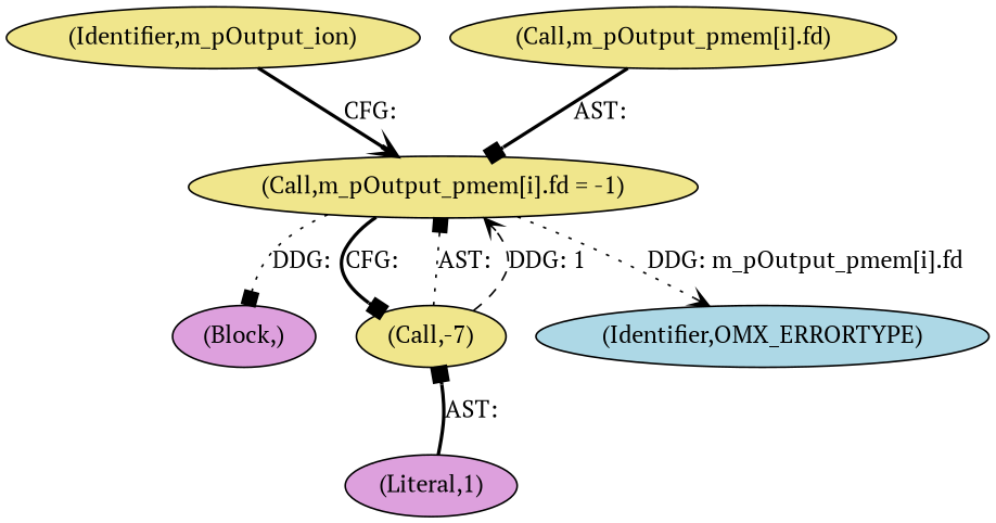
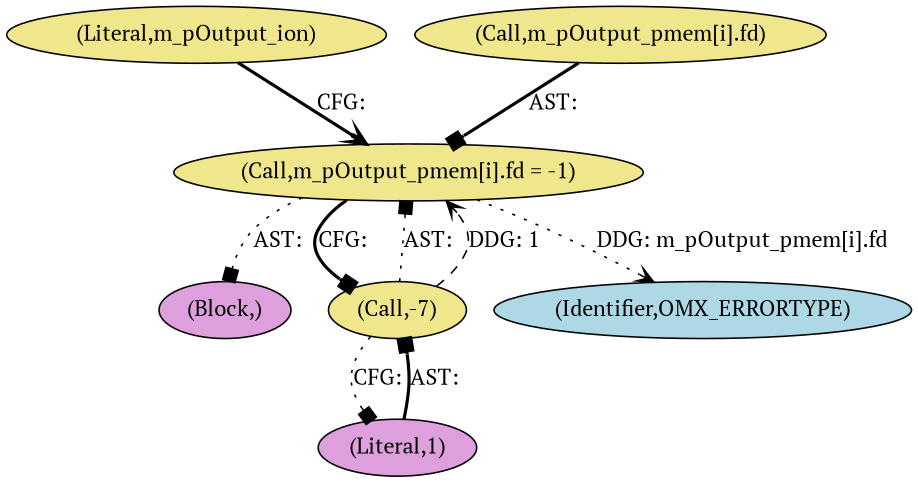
  digraph {
    fontname="PT Serif"
    node [fillcolor=khaki fontname="PT Serif" style=filled]
    edge [arrowhead=box fontname="PT Serif" style=bold]
    n1 [label="(Call,m_pOutput_pmem[i].fd = -1)"]
    n2 [label="(Call,-7)"]
    n3 [fillcolor=plum label="(Block,)"]
    n4 [fillcolor=lightblue label="(Identifier,OMX_ERRORTYPE)"]
    n5 [fillcolor=plum label="(Literal,1)"]
-   n6 [label="(Identifier,m_pOutput_ion)"]
+   n6 [label="(Literal,m_pOutput_ion)"]
    n7 [label="(Call,m_pOutput_pmem[i].fd)"]
    n1 -> n2 [label="CFG: "]
-   n1 -> n3 [label="DDG: " style=dotted]
+   n1 -> n3 [label="AST: " style=dotted]
    n1 -> n4 [arrowhead=vee label="DDG: m_pOutput_pmem[i].fd" style=dotted]
    n2 -> n1 [label="AST: " style=dotted]
    n2 -> n1 [arrowhead=vee label="DDG: 1" style=dashed]
+   n2 -> n5 [label="CFG: " style=dotted]
    n5 -> n2 [label="AST: "]
    n6 -> n1 [arrowhead=vee label="CFG: "]
    n7 -> n1 [label="AST: "]
  }
